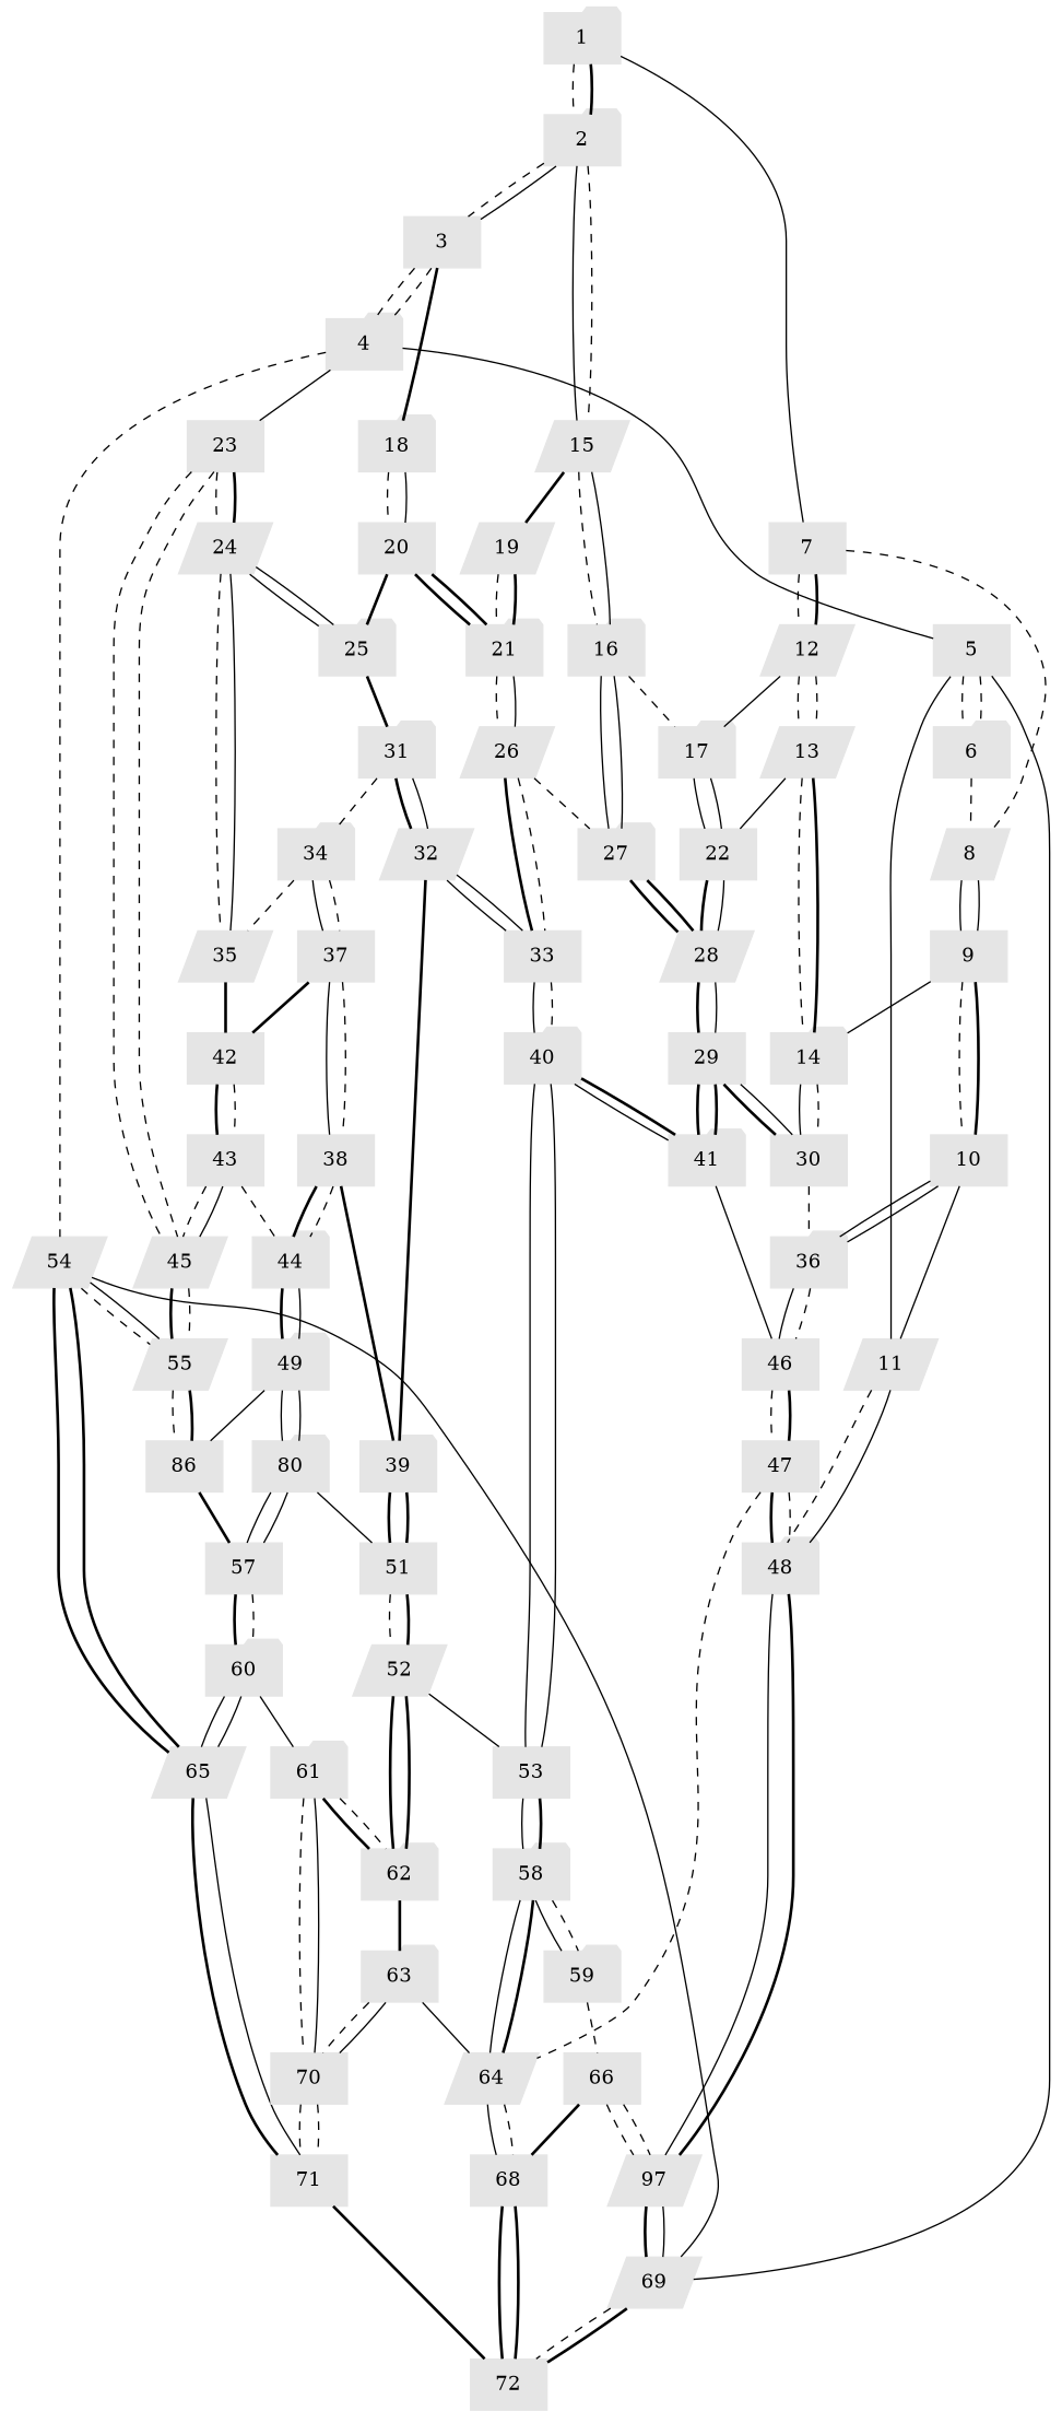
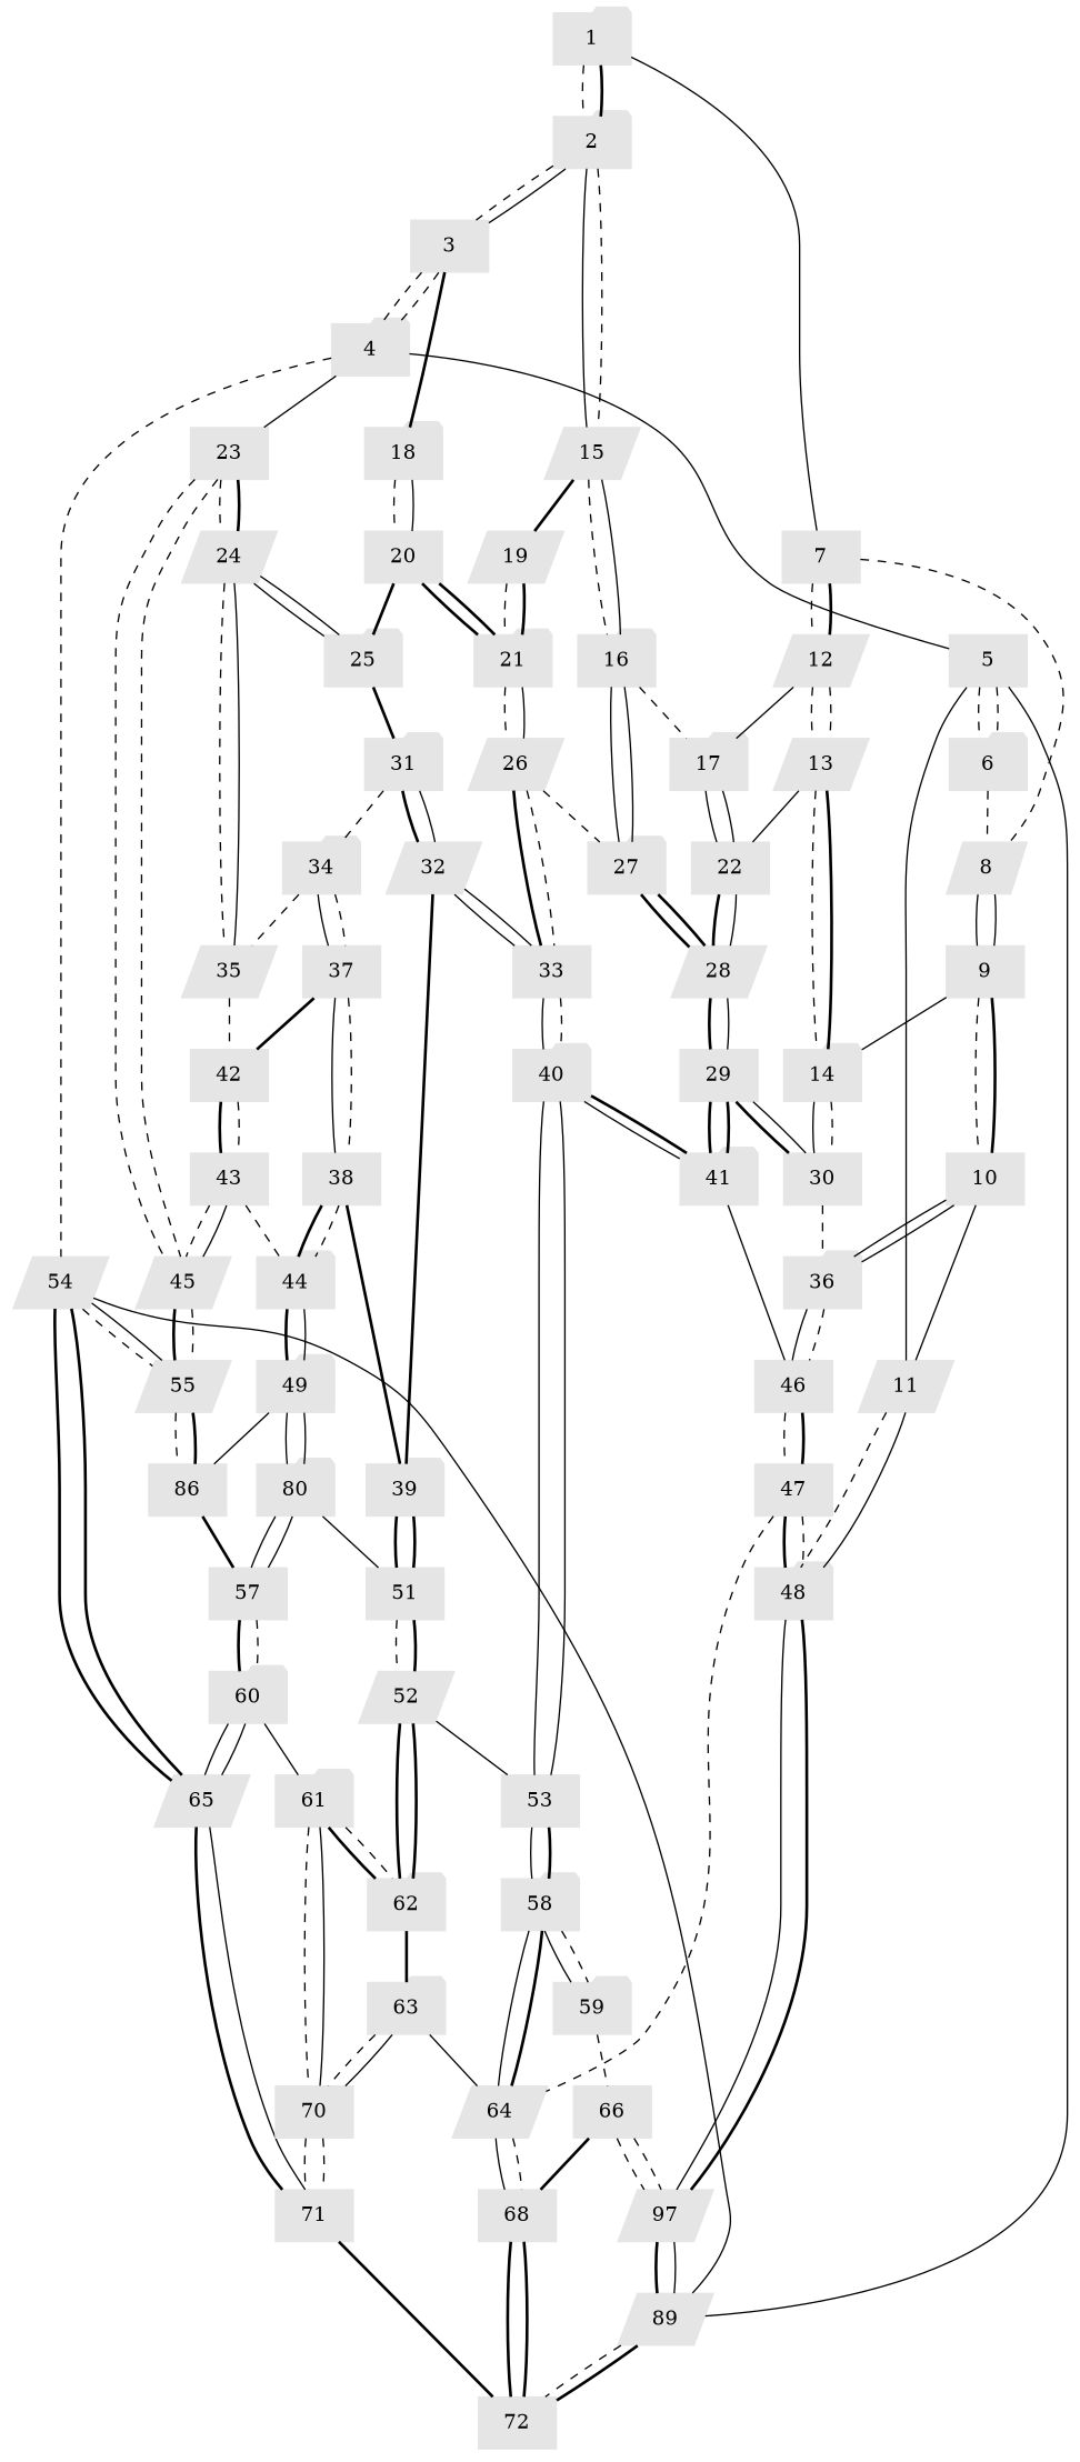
  graph {
    node [color=gray90 shape=folder style=filled]
    edge [style=solid]
    1
    2
    7 [shape=box]
    3 [shape=box]
    15 [shape=parallelogram]
    8 [shape=parallelogram]
    12 [shape=parallelogram]
    4
    18
    16
    19 [shape=parallelogram]
    5 [shape=box]
    23 [shape=box]
    54 [shape=parallelogram]
    20 [shape=box]
    6
    11 [shape=parallelogram]
-   69 [shape=parallelogram]
+   69 [shape=parallelogram label=89]
    24 [shape=parallelogram]
    45 [shape=parallelogram]
    55 [shape=parallelogram]
    65 [shape=parallelogram]
    48
    72 [shape=box]
    9 [shape=box]
    13 [shape=parallelogram]
    17
    10 [shape=box]
    14
    36
    30 [shape=box]
    46 [shape=box]
    n33 [label=97 shape=parallelogram]
    22 [shape=box]
    28 [shape=parallelogram]
    27
    21
    25
    26 [shape=parallelogram]
    31
    33 [shape=box]
    29 [shape=box]
    35 [shape=parallelogram]
    42 [shape=box]
    32 [shape=parallelogram]
    34
    40
    41
    39
    37 [shape=box]
    51 [shape=box]
    53 [shape=box]
    38 [shape=box]
    43 [shape=box]
    47 [shape=box]
    44
    49
    52 [shape=parallelogram]
    58
    n60 [label=80]
    n61 [label=86 shape=box]
    64 [shape=parallelogram]
    66 [shape=box]
    59
    57 [shape=box]
    60
    62
    63
    71 [shape=box]
    61
    68 [shape=box]
    70 [shape=box]
    1 -- 2 [style=dashed]
    1 -- 2 [style=bold]
    1 -- 7
    2 -- 3 [style=dashed]
    2 -- 3
    2 -- 15
    2 -- 15 [style=dashed]
    7 -- 8 [style=dashed]
    7 -- 12 [style=dashed]
    7 -- 12 [style=bold]
    3 -- 4 [style=dashed]
    3 -- 4 [style=dashed]
    3 -- 18 [style=bold]
    15 -- 16 [style=dashed]
    15 -- 16
    15 -- 19 [style=bold]
    8 -- 9
    8 -- 9
    12 -- 13 [style=dashed]
    12 -- 13 [style=dashed]
    12 -- 17
    4 -- 5
    4 -- 23
    4 -- 54 [style=dashed]
    18 -- 20 [style=dashed]
    18 -- 20
    16 -- 17 [style=dashed]
    16 -- 27
    16 -- 27
    19 -- 21 [style=dashed]
    19 -- 21 [style=bold]
    5 -- 6 [style=dashed]
    5 -- 6 [style=dashed]
    5 -- 11
    5 -- 69
    23 -- 24 [style=dashed]
    23 -- 24 [style=bold]
    23 -- 45 [style=dashed]
    23 -- 45 [style=dashed]
    54 -- 69
    54 -- 55 [style=dashed]
    54 -- 55
    54 -- 65 [style=bold]
    54 -- 65 [style=bold]
    20 -- 21 [style=bold]
    20 -- 21 [style=bold]
    20 -- 25 [style=bold]
    6 -- 8 [style=dashed]
    11 -- 48 [style=dashed]
    11 -- 48
    69 -- 72 [style=dashed]
    69 -- 72 [style=bold]
    24 -- 25
    24 -- 25
    24 -- 35 [style=dashed]
    24 -- 35
    45 -- 55 [style=bold]
    45 -- 55 [style=dashed]
    55 -- n61 [style=dashed]
    55 -- n61 [style=bold]
    65 -- 71 [style=bold]
    65 -- 71
    48 -- n33
    48 -- n33 [style=bold]
    9 -- 10 [style=dashed]
    9 -- 10 [style=bold]
    9 -- 14
    13 -- 14 [style=dashed]
    13 -- 14 [style=bold]
    13 -- 22
    17 -- 22
    17 -- 22
    10 -- 11
    10 -- 36
    10 -- 36
    14 -- 30
    14 -- 30 [style=dashed]
    36 -- 46
    36 -- 46 [style=dashed]
    30 -- 36 [style=dashed]
    46 -- 47 [style=dashed]
    46 -- 47 [style=bold]
    n33 -- 69 [style=bold]
    n33 -- 69
    22 -- 28 [style=bold]
    22 -- 28
    28 -- 29 [style=bold]
    28 -- 29
    27 -- 28 [style=bold]
    27 -- 28 [style=bold]
    21 -- 26 [style=dashed]
    21 -- 26
    25 -- 31 [style=bold]
    26 -- 27 [style=dashed]
    26 -- 33 [style=bold]
    26 -- 33 [style=dashed]
    31 -- 32 [style=bold]
    31 -- 32
    31 -- 34 [style=dashed]
    33 -- 40
    33 -- 40 [style=dashed]
    29 -- 30 [style=bold]
    29 -- 30
    29 -- 41 [style=bold]
    29 -- 41 [style=bold]
-   35 -- 42 [style=bold]
+   35 -- 42 [style=dashed]
    42 -- 43 [style=bold]
    42 -- 43 [style=dashed]
    32 -- 33
    32 -- 33
    32 -- 39 [style=bold]
    34 -- 35 [style=dashed]
    34 -- 37
    34 -- 37 [style=dashed]
    40 -- 41
    40 -- 41 [style=bold]
    40 -- 53
    40 -- 53
    41 -- 46
    39 -- 51 [style=bold]
    39 -- 51 [style=bold]
    37 -- 42 [style=bold]
    37 -- 38
    37 -- 38 [style=dashed]
    51 -- 52 [style=dashed]
    51 -- 52 [style=bold]
    53 -- 58
    53 -- 58 [style=bold]
    38 -- 39 [style=bold]
    38 -- 44 [style=bold]
    38 -- 44 [style=dashed]
    43 -- 45 [style=dashed]
    43 -- 45
    43 -- 44 [style=dashed]
    47 -- 48 [style=bold]
    47 -- 48 [style=dashed]
    47 -- 64 [style=dashed]
    44 -- 49 [style=bold]
    44 -- 49
    49 -- n60
    49 -- n60
    49 -- n61
    52 -- 53
    52 -- 62 [style=bold]
    52 -- 62 [style=bold]
    58 -- 64
    58 -- 64 [style=bold]
    58 -- 59
    58 -- 59 [style=dashed]
    n60 -- 51
    n60 -- 57
    n60 -- 57
    n61 -- 57 [style=bold]
    64 -- 68
    64 -- 68 [style=dashed]
    66 -- n33 [style=dashed]
    66 -- n33 [style=dashed]
    66 -- 68 [style=bold]
    59 -- 66 [style=dashed]
    57 -- 60 [style=bold]
    57 -- 60 [style=dashed]
    60 -- 65
    60 -- 65
    60 -- 61
    62 -- 63 [style=bold]
    63 -- 64
    63 -- 70 [style=dashed]
    63 -- 70
    71 -- 72 [style=bold]
    61 -- 62 [style=bold]
    61 -- 62 [style=dashed]
    61 -- 70 [style=dashed]
    61 -- 70
    68 -- 72 [style=bold]
    68 -- 72 [style=bold]
    70 -- 71 [style=dashed]
    70 -- 71 [style=dashed]
  }
